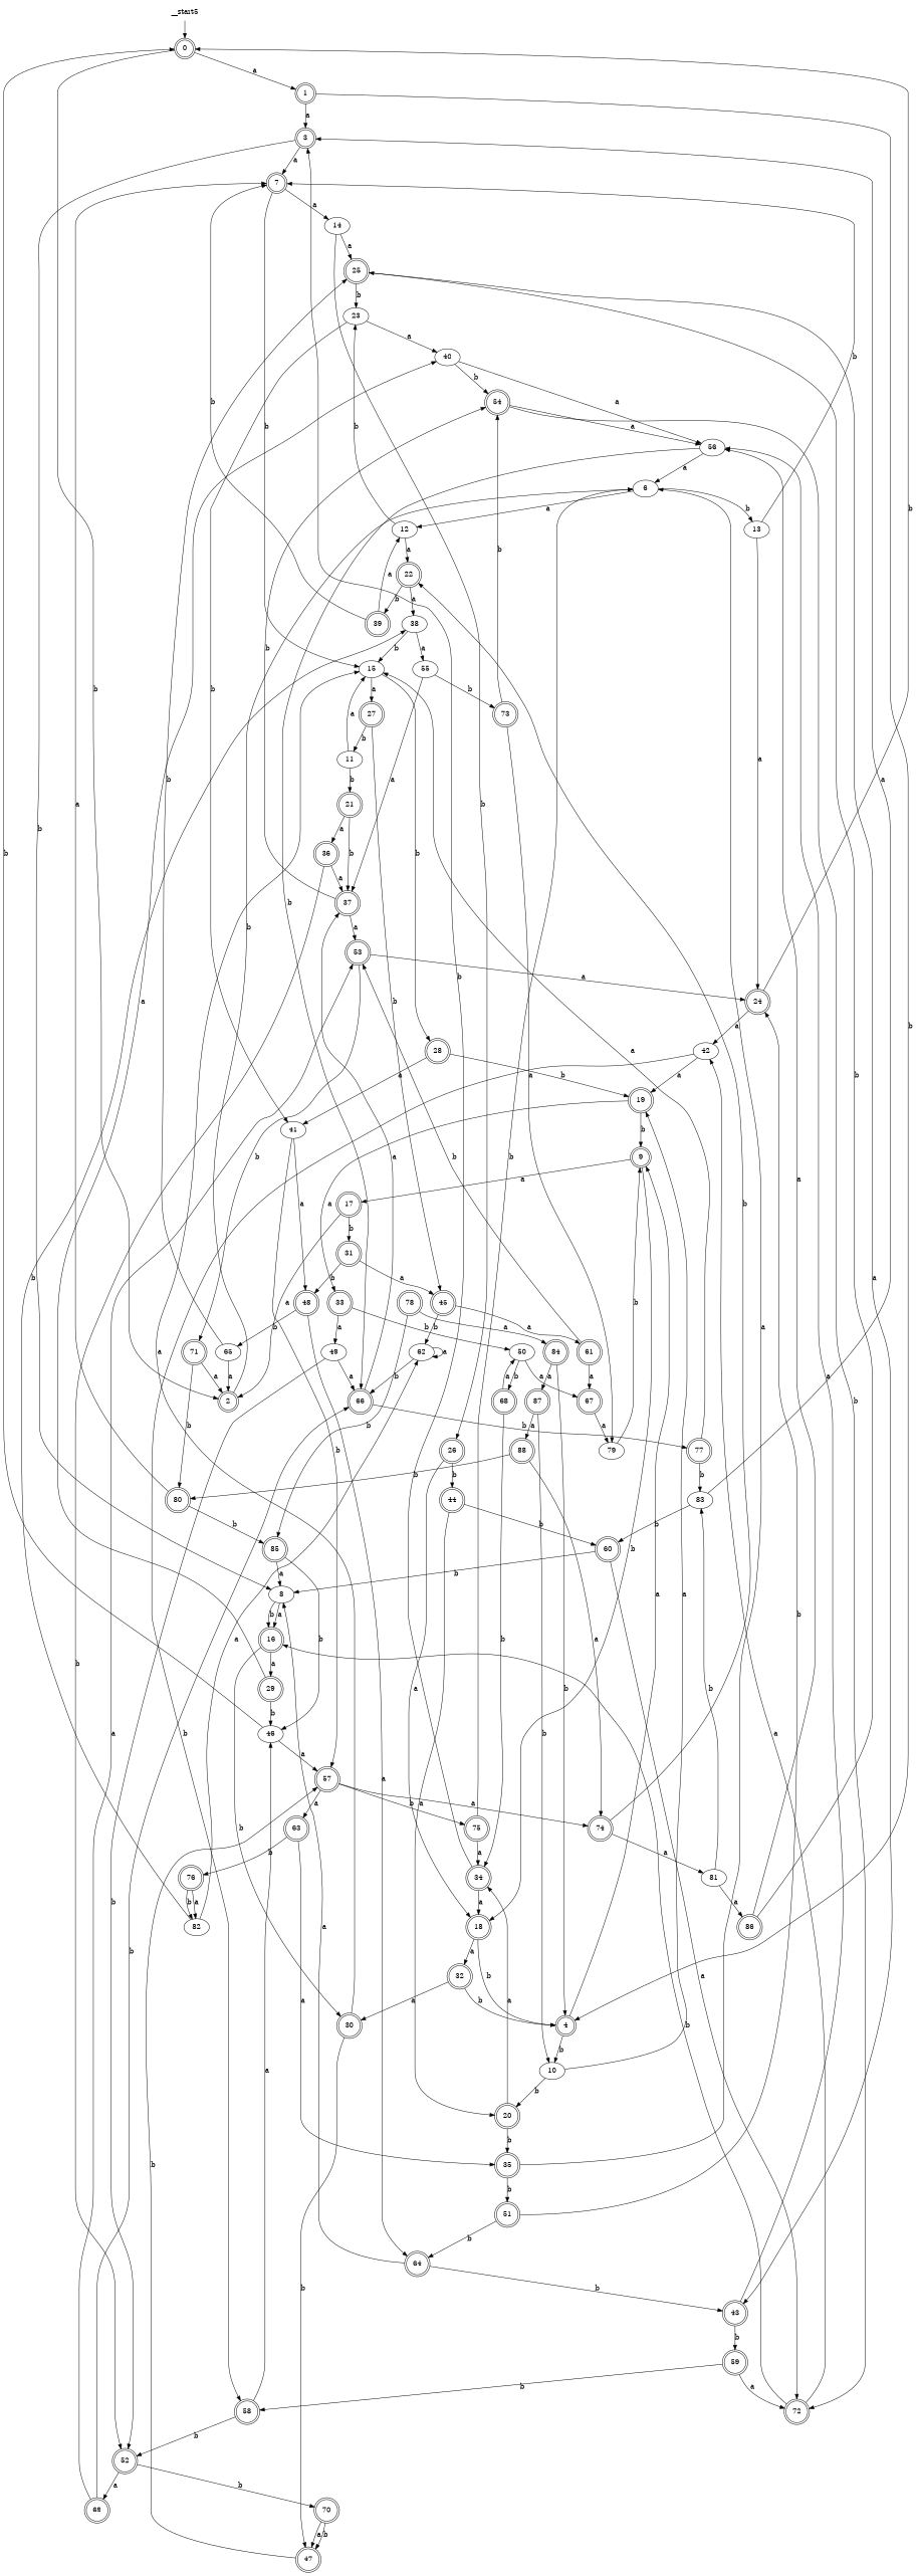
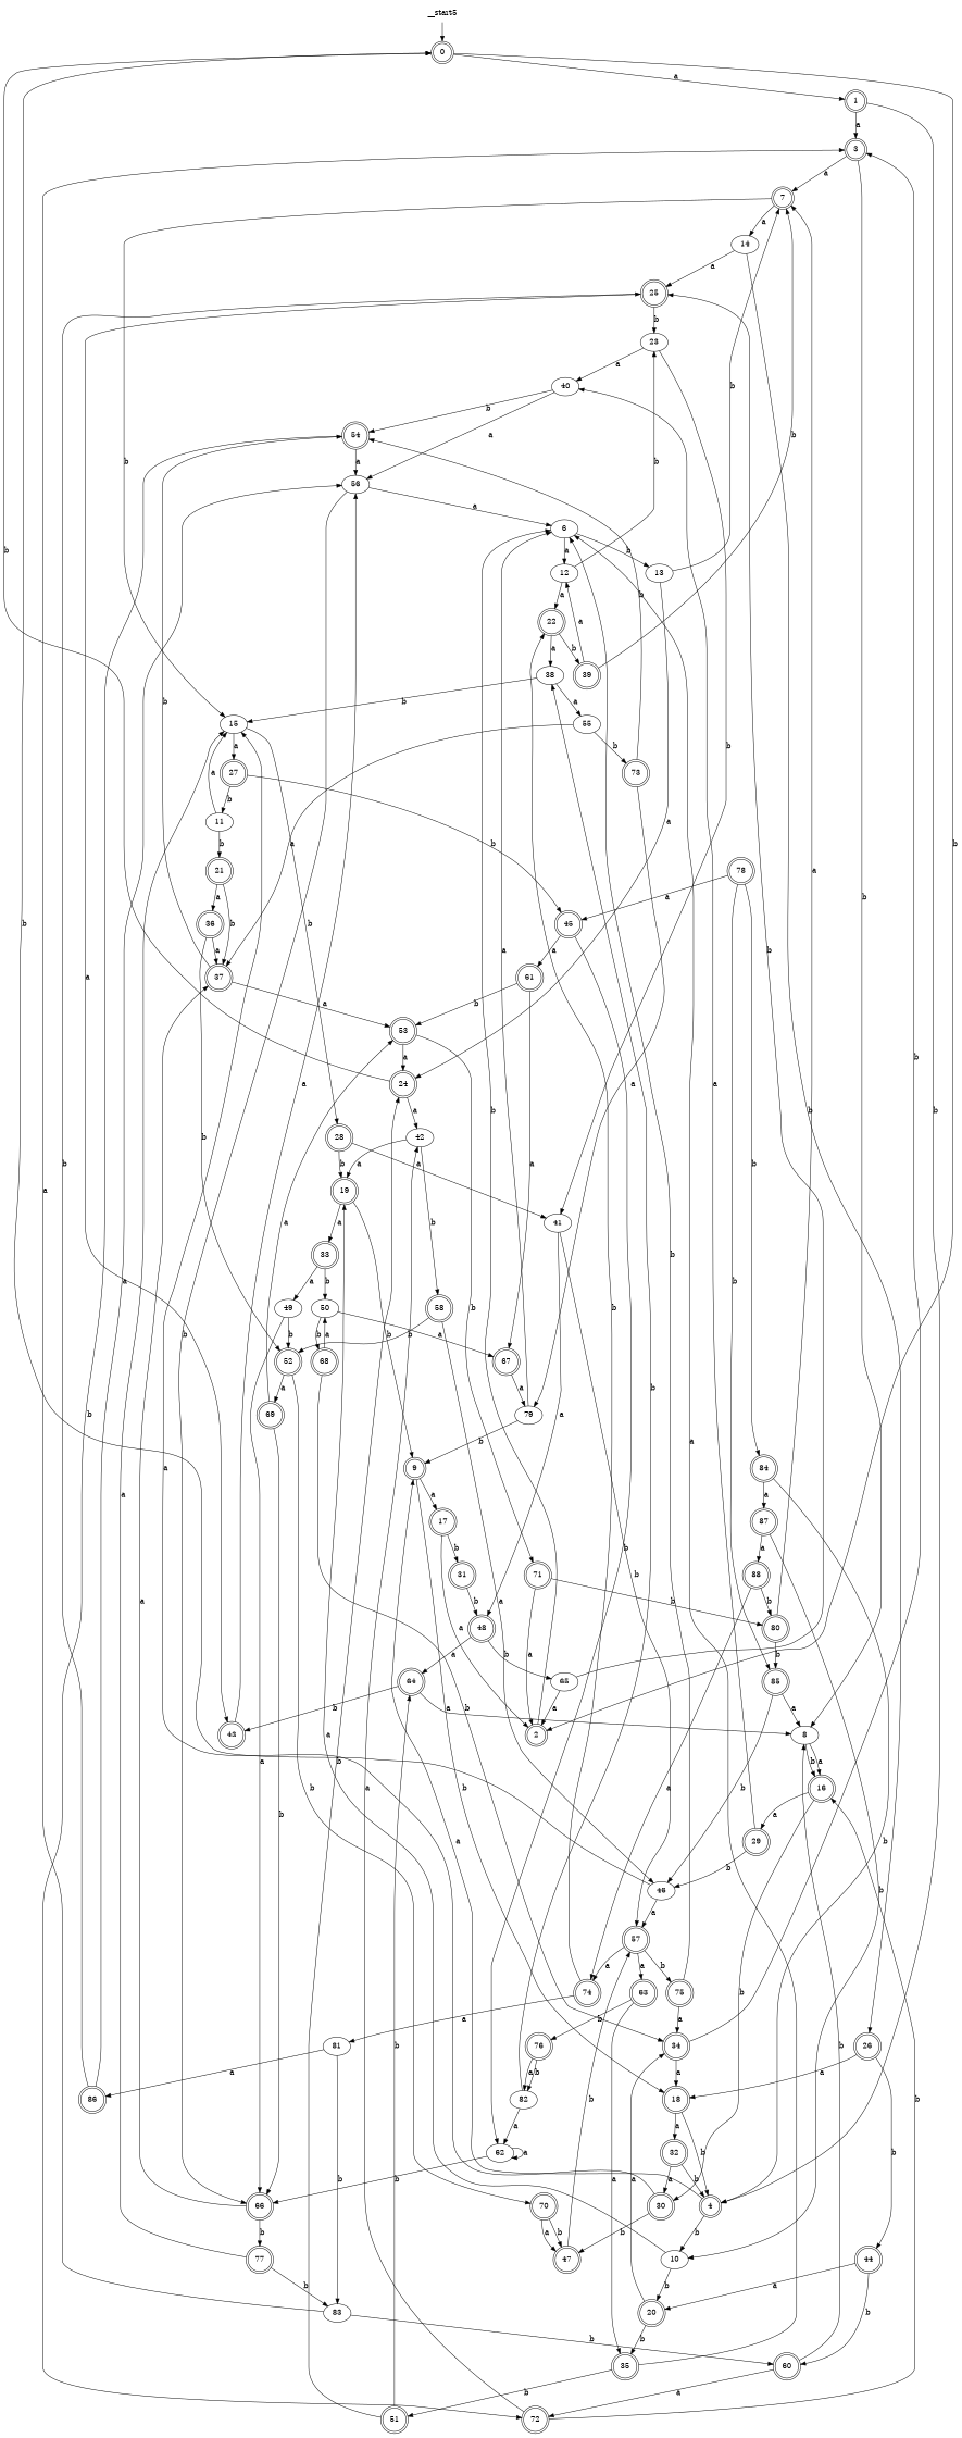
  digraph {
    node [shape=doublecircle]
    n1 [label=__start5 shape=none]
    0
    1
    2
    3
    4
    6 [shape=""]
    7
    8 [shape=""]
    9
    10 [shape=""]
    12 [shape=""]
    13 [shape=""]
    14 [shape=""]
    15 [shape=""]
    16
    17
    18
    19
    20
    11 [shape=""]
    21
    22
    23 [shape=""]
    24
    25
    26
    27
    28
    29
    30
    31
    32
    33
    34
    35
    36
    37
    38 [shape=""]
    39
    40 [shape=ellipse]
    41 [shape=""]
    42 [shape=""]
    43
    44
    45
    46 [shape=""]
    47
    48
    49 [shape=""]
    50 [shape=""]
    51
    52
    53
    54
    55 [shape=""]
    56 [shape=""]
    57
    58
-   59
    60
    61
    62 [shape=""]
    64
    65 [shape=""]
    66
    67
    68
    69
    70
    71
    72
    73
    63
    74
    75
    76
    77
    79 [shape=""]
    80
    81 [shape=""]
    82 [shape=""]
    83 [shape=""]
    78
    84
    85
    86
    87
    88
    n1 -> 0
    0 -> 1 [label=a]
    0 -> 2 [label=b]
    1 -> 3 [label=a]
    1 -> 4 [label=b]
    2 -> 6 [label=b]
    3 -> 7 [label=a]
    3 -> 8 [label=b]
    4 -> 9 [label=a]
    4 -> 10 [label=b]
    6 -> 12 [label=a]
    6 -> 13 [label=b]
    7 -> 14 [label=a]
    7 -> 15 [label=b]
    8 -> 16 [label=a]
    8 -> 16 [label=b]
    9 -> 17 [label=a]
    9 -> 18 [label=b]
    10 -> 19 [label=a]
    10 -> 20 [label=b]
    12 -> 22 [label=a]
    12 -> 23 [label=b]
    13 -> 7 [label=b]
    13 -> 24 [label=a]
    14 -> 25 [label=a]
    14 -> 26 [label=b]
    15 -> 27 [label=a]
    15 -> 28 [label=b]
    16 -> 29 [label=a]
    16 -> 30 [label=b]
    17 -> 2 [label=a]
    17 -> 31 [label=b]
    18 -> 4 [label=b]
    18 -> 32 [label=a]
    19 -> 9 [label=b]
    19 -> 33 [label=a]
    20 -> 34 [label=a]
    20 -> 35 [label=b]
    11 -> 15 [label=a]
    11 -> 21 [label=b]
    21 -> 36 [label=a]
    21 -> 37 [label=b]
    22 -> 38 [label=a]
    22 -> 39 [label=b]
    23 -> 40 [label=a]
    23 -> 41 [label=b]
    24 -> 0 [label=b]
    24 -> 42 [label=a]
    25 -> 23 [label=b]
    25 -> 43 [label=a]
    26 -> 18 [label=a]
    26 -> 44 [label=b]
    27 -> 11 [label=b]
    27 -> 45 [label=b]
    28 -> 19 [label=b]
    28 -> 41 [label=a]
    29 -> 40 [label=a]
    29 -> 46 [label=b]
    30 -> 15 [label=a]
    30 -> 47 [label=b]
-   31 -> 45 [label=a]
+   78 -> 45 [label=a]
    31 -> 48 [label=b]
    32 -> 4 [label=b]
    32 -> 30 [label=a]
    33 -> 49 [label=a]
    33 -> 50 [label=b]
    34 -> 3 [label=b]
    34 -> 18 [label=a]
    35 -> 6 [label=a]
    35 -> 51 [label=b]
    36 -> 37 [label=a]
    36 -> 52 [label=b]
    37 -> 53 [label=a]
    37 -> 54 [label=b]
    38 -> 15 [label=b]
    38 -> 55 [label=a]
    39 -> 7 [label=b]
    39 -> 12 [label=a]
    40 -> 54 [label=b]
    40 -> 56 [label=a]
    41 -> 48 [label=a]
    41 -> 57 [label=b]
    42 -> 19 [label=a]
    42 -> 58 [label=b]
    43 -> 56 [label=a]
-   43 -> 59 [label=b]
    44 -> 20 [label=a]
    44 -> 60 [label=b]
    45 -> 61 [label=a]
    45 -> 62 [label=b]
    46 -> 0 [label=b]
    46 -> 57 [label=a]
    47 -> 57 [label=b]
    48 -> 64 [label=a]
    48 -> 65 [label=b]
    49 -> 52 [label=b]
    49 -> 66 [label=a]
    50 -> 67 [label=a]
    50 -> 68 [label=b]
    51 -> 24 [label=b]
    51 -> 64 [label=b]
    52 -> 69 [label=a]
    52 -> 70 [label=b]
    53 -> 24 [label=a]
    53 -> 71 [label=b]
    54 -> 56 [label=a]
    54 -> 72 [label=b]
    55 -> 37 [label=a]
    55 -> 73 [label=b]
    56 -> 6 [label=a]
    56 -> 66 [label=b]
    57 -> 63 [label=a]
    57 -> 74 [label=a]
    57 -> 75 [label=b]
    58 -> 46 [label=a]
    58 -> 52 [label=b]
-   59 -> 58 [label=b]
-   59 -> 72 [label=a]
    60 -> 8 [label=b]
    60 -> 72 [label=a]
    61 -> 53 [label=b]
    61 -> 67 [label=a]
    62 -> 62 [label=a]
    62 -> 66 [label=b]
    64 -> 8 [label=a]
    64 -> 43 [label=b]
    65 -> 2 [label=a]
    65 -> 25 [label=b]
    66 -> 37 [label=a]
    66 -> 77 [label=b]
    67 -> 79 [label=a]
    68 -> 34 [label=b]
    68 -> 50 [label=a]
    69 -> 53 [label=a]
    69 -> 66 [label=b]
    70 -> 47 [label=a]
    70 -> 47 [label=b]
    71 -> 2 [label=a]
    71 -> 80 [label=b]
    72 -> 16 [label=b]
    72 -> 42 [label=a]
    73 -> 54 [label=b]
    73 -> 79 [label=a]
    63 -> 35 [label=a]
    63 -> 76 [label=b]
    74 -> 22 [label=b]
    74 -> 81 [label=a]
    75 -> 6 [label=b]
    75 -> 34 [label=a]
    76 -> 82 [label=a]
    76 -> 82 [label=b]
    77 -> 15 [label=a]
    77 -> 83 [label=b]
+   79 -> 6 [label=a]
    79 -> 9 [label=b]
    80 -> 7 [label=a]
    80 -> 85 [label=b]
    81 -> 83 [label=b]
    81 -> 86 [label=a]
    82 -> 38 [label=b]
    82 -> 62 [label=a]
    83 -> 3 [label=a]
    83 -> 60 [label=b]
-   78 -> 84 [label=a]
+   78 -> 84 [label=b]
    78 -> 85 [label=b]
    84 -> 4 [label=b]
    84 -> 87 [label=a]
    85 -> 8 [label=a]
    85 -> 46 [label=b]
    86 -> 25 [label=b]
    86 -> 56 [label=a]
    87 -> 10 [label=b]
    87 -> 88 [label=a]
    88 -> 74 [label=a]
    88 -> 80 [label=b]
  }
